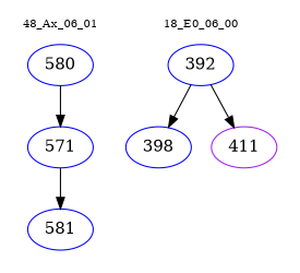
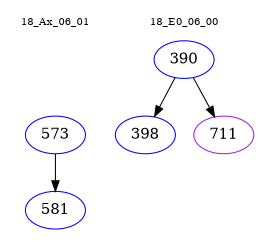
  digraph {
    fontname="DejaVu Serif"
    node [color=blue fontname="DejaVu Serif"]
    edge [color=black fontname="DejaVu Serif"]
-   n1 [label=580]
-   n2 [label=571]
+   n2 [label=573]
    n3 [label=581]
    n4 [label=398]
-   n5 [label=392]
-   n6 [color=purple label=411]
+   n5 [label=390]
+   n6 [color=purple label=711]
    subgraph cluster_1 {
      color=white
      fontsize=10
-     label="48_Ax_06_01"
-     n1
+     label="18_Ax_06_01"
      n2
      n3
    }
    subgraph cluster_2 {
      color=white
      fontsize=10
      label="18_E0_06_00"
      n4
      n5
      n6
    }
-   n1 -> n2
    n2 -> n3
    n5 -> n4
    n5 -> n6
  }
